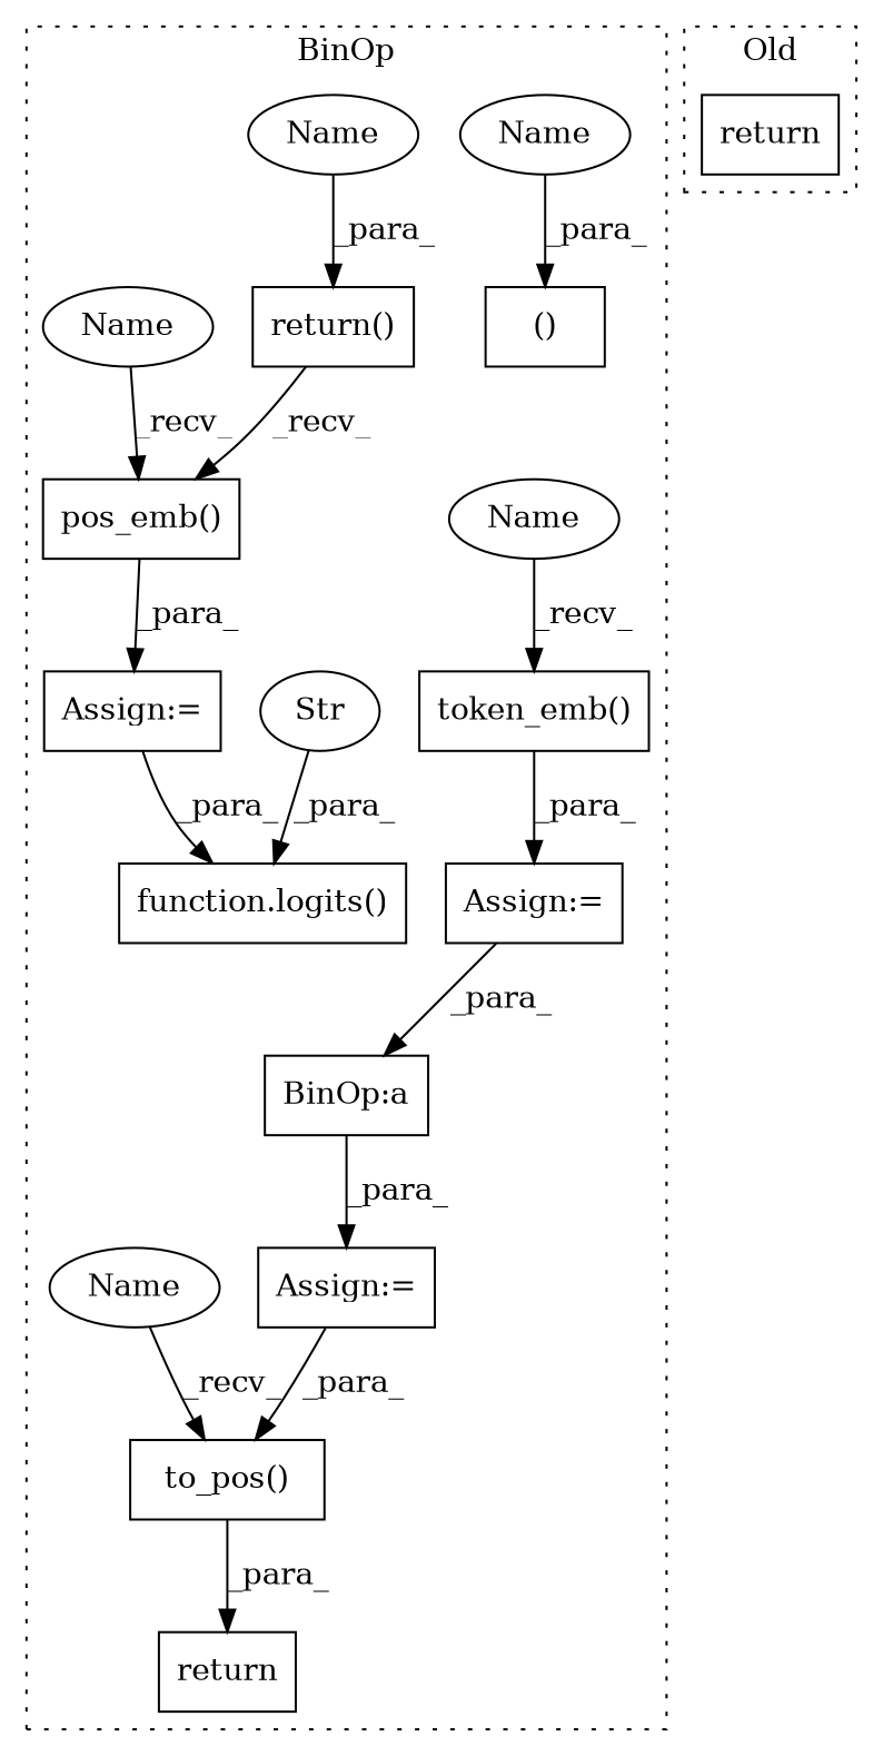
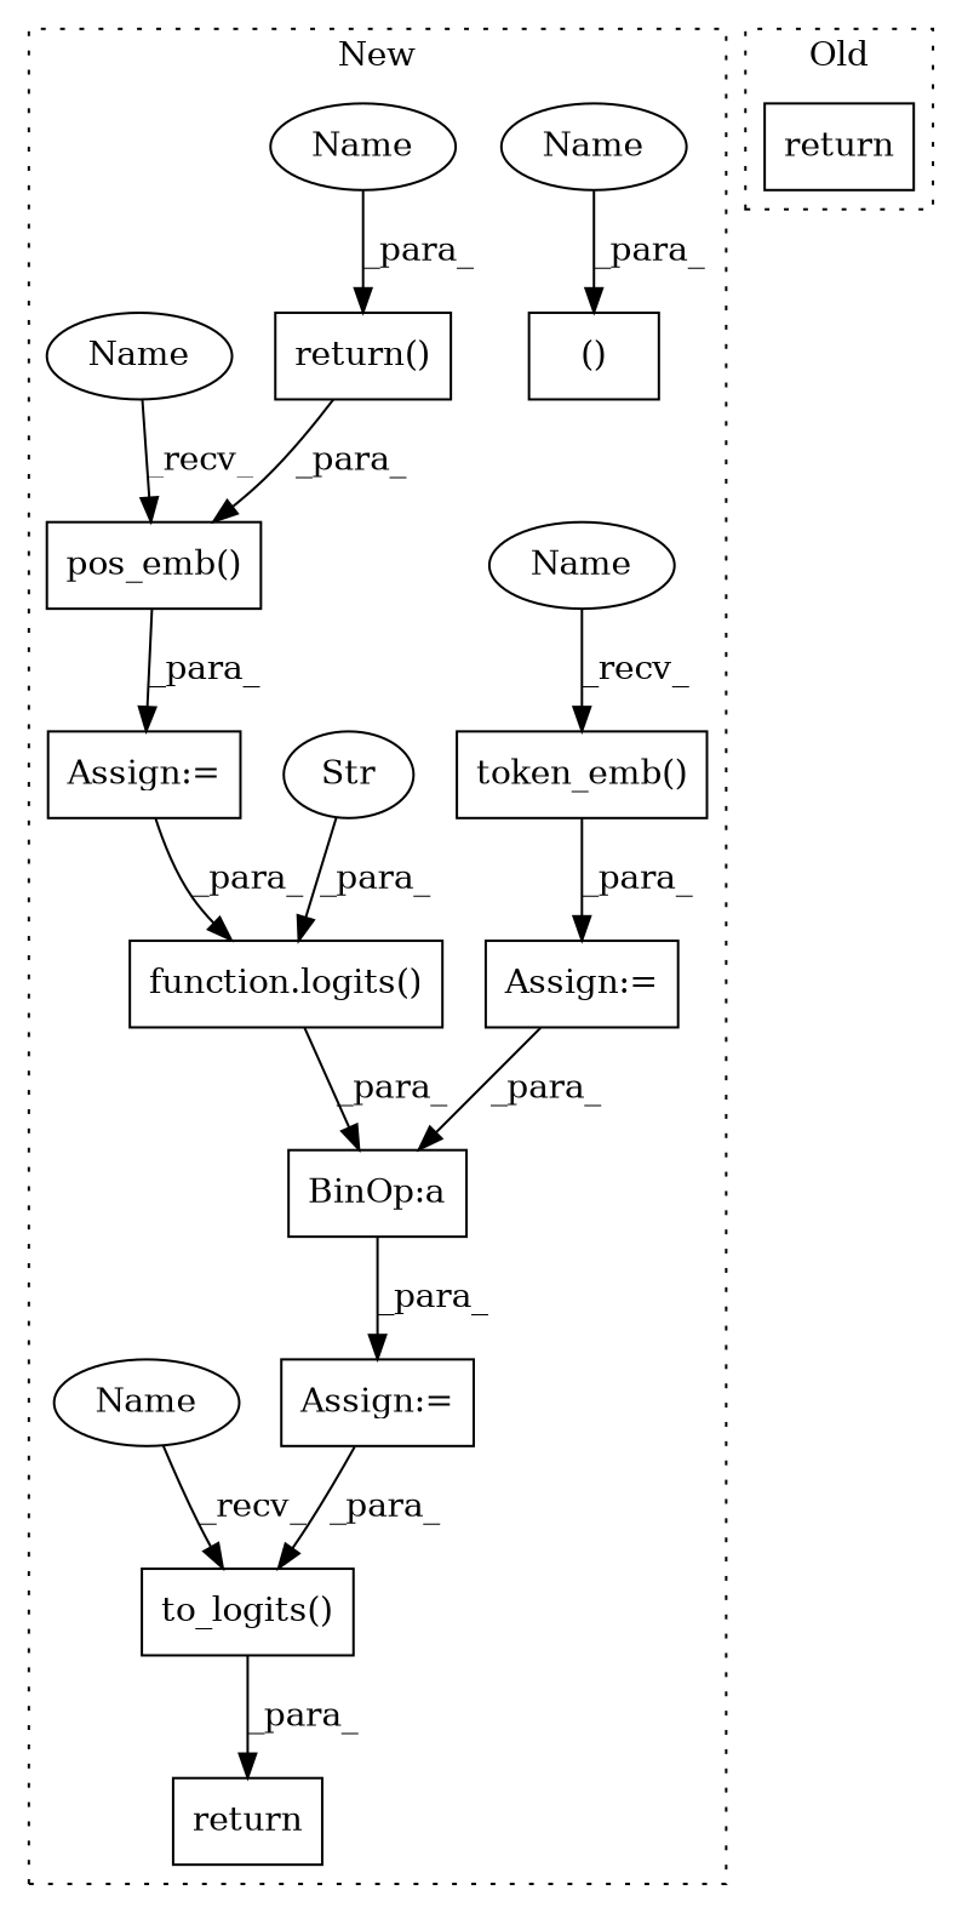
  digraph {
    node [a=75 l=3 shape=box]
    n1 [l="13,18" label="return()" s="2086,2100"]
    n2 [a=68 label="Assign:=" s=2070]
    n3 [a=68 label="Assign:=" s=2186]
    n4 [a=93 l=7 label=return s=2286]
    n5 [a=82 label="BinOp:a" s=2194]
    n6 [l="10,1" label="function.logits()" s="2138,2171"]
    n7 [a=66 l=14 label=Str s=2157 shape=ellipse]
    n8 [a=54 l=8 label="()" s=1664]
    n9 [a=68 label="Assign:=" s=1949]
    n10 [l="15,1" label="token_emb()" s="1952,1970"]
-   n11 [l="15,1" label="to_pos()" s="2223,2243"]
+   n11 [l="15,1" label="to_logits()" s="2223,2243"]
    n12 [l="13,1" label="pos_emb()" s="2073,2118"]
    n13 [a=87 l=1 label=Name s=1663 shape=ellipse]
    n14 [a=87 l=1 label=Name s=2099 shape=ellipse]
    n15 [a=87 l=4 label=Name s=1952 shape=ellipse]
    n16 [a=87 l=4 label=Name s=2073 shape=ellipse]
    n17 [a=87 l=4 label=Name s=2223 shape=ellipse]
    n18 [a=93 l=7 label=return s=234]
    subgraph cluster_1 {
-     label=BinOp
+     label=New
      style=dotted
      n1
      n2
      n3
      n4
      n5
      n6
      n7
      n8
      n9
      n10
      n11
      n12
      n13
      n14
      n15
      n16
      n17
    }
    subgraph cluster_2 {
      label=Old
      style=dotted
      n18
    }
-   n1 -> n12 [label=_recv_]
+   n1 -> n12 [label=_para_]
    n2 -> n6 [label=_para_]
    n3 -> n11 [label=_para_]
    n5 -> n3 [label=_para_]
+   n6 -> n5 [label=_para_]
    n7 -> n6 [label=_para_]
    n9 -> n5 [label=_para_]
    n10 -> n9 [label=_para_]
    n11 -> n4 [label=_para_]
    n12 -> n2 [label=_para_]
    n13 -> n8 [label=_para_]
    n14 -> n1 [label=_para_]
    n15 -> n10 [label=_recv_]
    n16 -> n12 [label=_recv_]
    n17 -> n11 [label=_recv_]
  }
